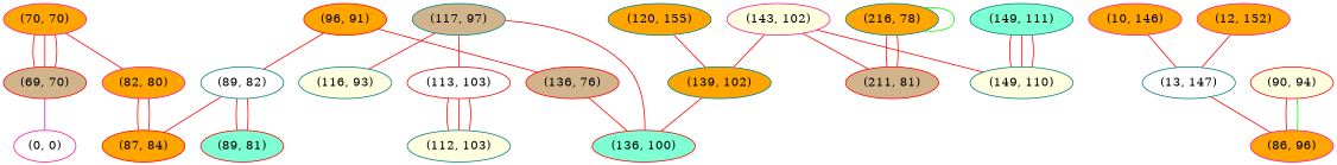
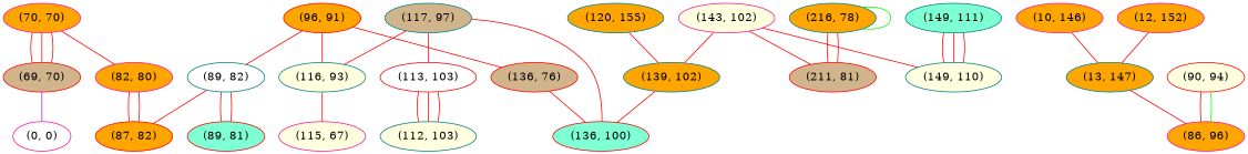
  graph {
    node [color=teal fillcolor=orange style=filled]
    edge [color=red weight=1]
    "(70, 70)" [color=deeppink]
    "(69, 70)" [color=red fillcolor=tan]
    "(82, 80)" [color=deeppink]
    "(0, 0)" [color=deeppink fillcolor=white]
-   "(87, 82)" [color=red label="(87, 84)"]
+   "(87, 82)" [color=red]
    "(120, 155)"
    "(139, 102)"
    "(136, 100)" [color=red fillcolor=aquamarine]
    "(143, 102)" [color=deeppink fillcolor=lightyellow]
    "(211, 81)" [color=red fillcolor=tan]
    "(149, 110)" [fillcolor=lightyellow]
    "(10, 146)" [color=deeppink]
-   "(13, 147)" [fillcolor=white]
+   "(13, 147)"
    "(86, 96)" [color=deeppink]
    "(96, 91)" [color=red]
    "(116, 93)" [fillcolor=lightyellow]
    "(89, 82)" [fillcolor=white]
    "(136, 76)" [color=red fillcolor=tan]
+   "(115, 67)" [color=deeppink fillcolor=lightyellow]
    "(89, 81)" [color=red fillcolor=aquamarine]
    "(90, 94)" [color=red fillcolor=lightyellow]
    "(117, 97)" [fillcolor=tan]
    "(113, 103)" [color=red fillcolor=white]
    "(112, 103)" [fillcolor=lightyellow]
    "(12, 152)" [color=deeppink]
    "(216, 78)"
    "(149, 111)" [fillcolor=aquamarine]
    "(70, 70)" -- "(69, 70)"
    "(70, 70)" -- "(69, 70)"
    "(70, 70)" -- "(69, 70)"
    "(70, 70)" -- "(82, 80)"
    "(69, 70)" -- "(0, 0)" [color=purple weight=4]
    "(82, 80)" -- "(87, 82)"
    "(82, 80)" -- "(87, 82)"
    "(120, 155)" -- "(139, 102)"
    "(139, 102)" -- "(136, 100)"
    "(143, 102)" -- "(139, 102)"
    "(143, 102)" -- "(211, 81)"
    "(143, 102)" -- "(149, 110)"
    "(10, 146)" -- "(13, 147)"
    "(13, 147)" -- "(86, 96)"
+   "(96, 91)" -- "(116, 93)"
    "(96, 91)" -- "(89, 82)"
    "(96, 91)" -- "(136, 76)"
+   "(116, 93)" -- "(115, 67)"
    "(89, 82)" -- "(87, 82)"
    "(89, 82)" -- "(89, 81)"
    "(89, 82)" -- "(89, 81)"
    "(136, 76)" -- "(136, 100)"
    "(90, 94)" -- "(86, 96)"
    "(90, 94)" -- "(86, 96)" [color=green weight=2]
    "(117, 97)" -- "(136, 100)"
    "(117, 97)" -- "(116, 93)"
    "(117, 97)" -- "(113, 103)"
    "(113, 103)" -- "(112, 103)"
    "(113, 103)" -- "(112, 103)"
    "(113, 103)" -- "(112, 103)"
    "(12, 152)" -- "(13, 147)"
    "(216, 78)" -- "(211, 81)"
    "(216, 78)" -- "(211, 81)"
    "(216, 78)" -- "(216, 78)" [color=green weight=2]
    "(149, 111)" -- "(149, 110)"
    "(149, 111)" -- "(149, 110)"
    "(149, 111)" -- "(149, 110)"
  }
